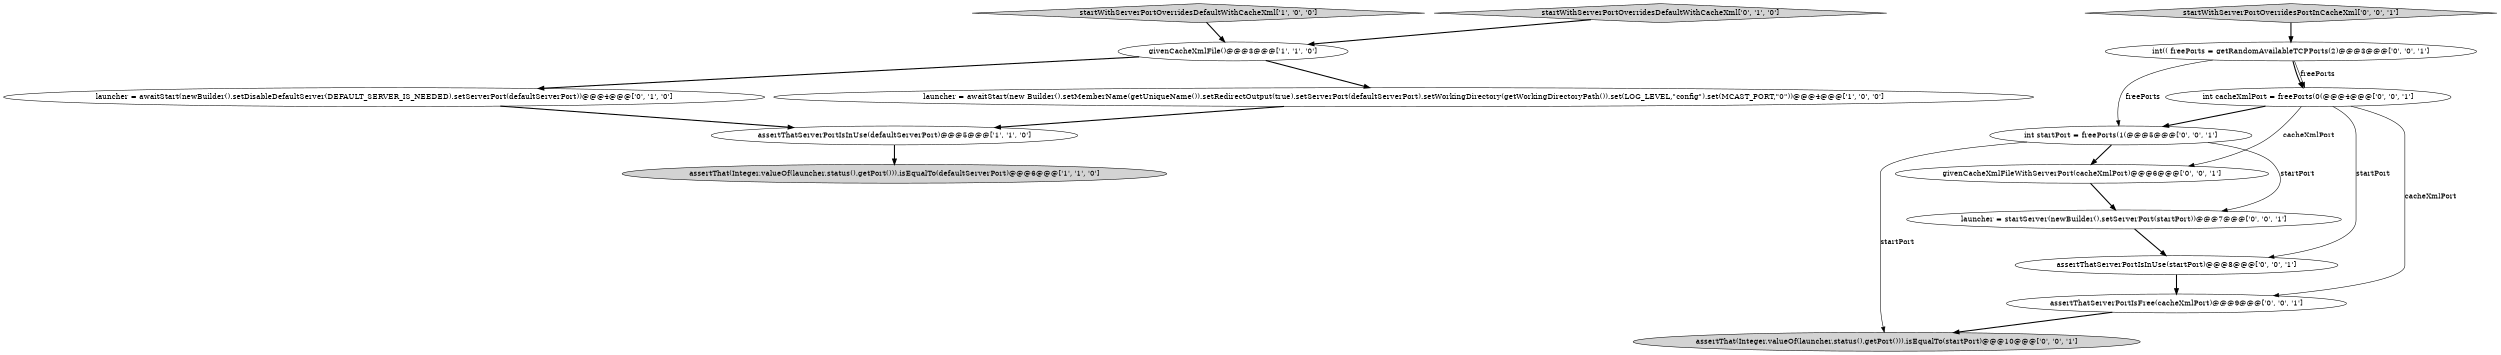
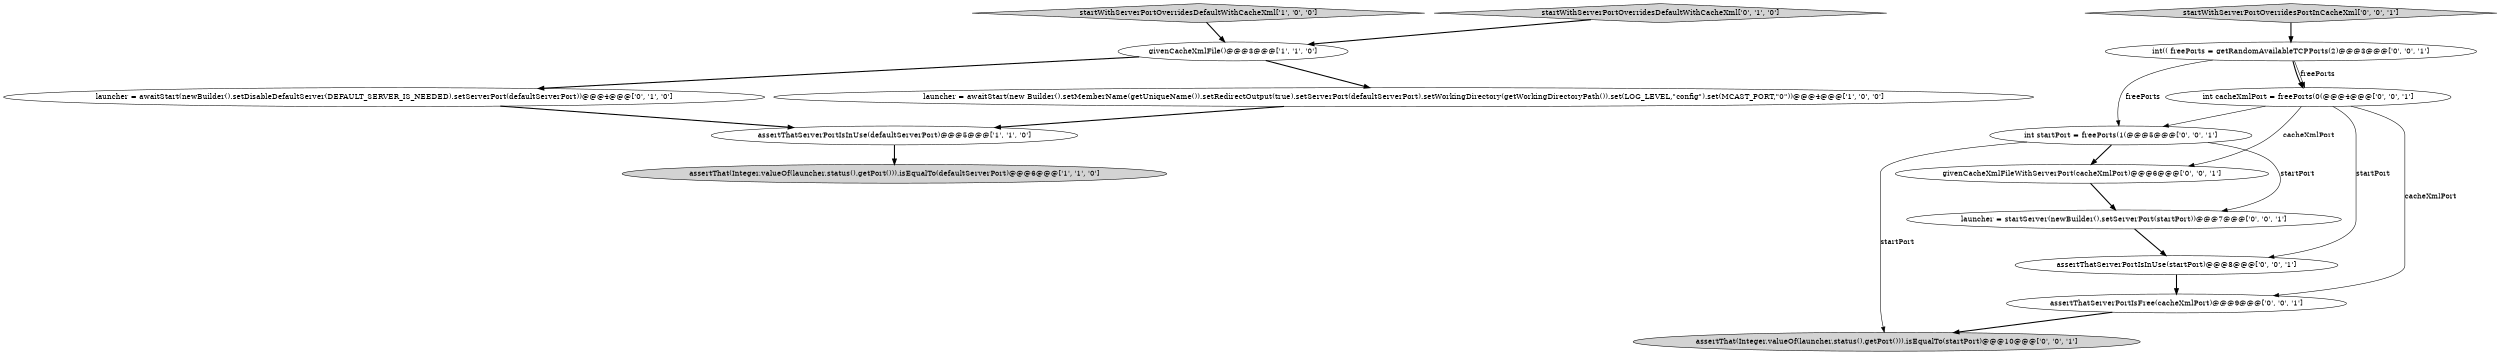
  digraph {
    fontname="DejaVu Serif"
    node [fillcolor=white fontname="DejaVu Serif" shape=ellipse style=filled]
    edge [fontname="DejaVu Serif" style=bold]
    n1 [fillcolor=lightgray label="startWithServerPortOverridesDefaultWithCacheXml['1', '0', '0']" shape=diamond]
    n2 [label="givenCacheXmlFile()@@@3@@@['1', '1', '0']"]
    n3 [label="launcher = awaitStart(newBuilder().setDisableDefaultServer(DEFAULT_SERVER_IS_NEEDED).setServerPort(defaultServerPort))@@@4@@@['0', '1', '0']"]
    n4 [label="launcher = awaitStart(new Builder().setMemberName(getUniqueName()).setRedirectOutput(true).setServerPort(defaultServerPort).setWorkingDirectory(getWorkingDirectoryPath()).set(LOG_LEVEL,\"config\").set(MCAST_PORT,\"0\"))@@@4@@@['1', '0', '0']"]
    n5 [label="givenCacheXmlFileWithServerPort(cacheXmlPort)@@@6@@@['0', '0', '1']"]
    n6 [label="launcher = startServer(newBuilder().setServerPort(startPort))@@@7@@@['0', '0', '1']"]
    n7 [label="assertThatServerPortIsInUse(startPort)@@@8@@@['0', '0', '1']"]
    n8 [label="int startPort = freePorts(1(@@@5@@@['0', '0', '1']"]
    n9 [fillcolor=lightgray label="assertThat(Integer.valueOf(launcher.status().getPort())).isEqualTo(startPort)@@@10@@@['0', '0', '1']"]
    n10 [label="assertThatServerPortIsFree(cacheXmlPort)@@@9@@@['0', '0', '1']"]
    n11 [label="assertThatServerPortIsInUse(defaultServerPort)@@@5@@@['1', '1', '0']"]
    n12 [fillcolor=lightgray label="assertThat(Integer.valueOf(launcher.status().getPort())).isEqualTo(defaultServerPort)@@@6@@@['1', '1', '0']"]
    n13 [label="int(( freePorts = getRandomAvailableTCPPorts(2)@@@3@@@['0', '0', '1']"]
    n14 [label="int cacheXmlPort = freePorts(0(@@@4@@@['0', '0', '1']"]
    n15 [fillcolor=lightgray label="startWithServerPortOverridesPortInCacheXml['0', '0', '1']" shape=diamond]
    n16 [fillcolor=lightgray label="startWithServerPortOverridesDefaultWithCacheXml['0', '1', '0']" shape=diamond]
    n1 -> n2
    n2 -> n3
    n2 -> n4
    n3 -> n11
    n4 -> n11
    n5 -> n6
    n6 -> n7
    n7 -> n10
    n8 -> n5
    n8 -> n6 [label=startPort style=solid]
    n8 -> n9 [label=startPort style=solid]
    n10 -> n9
    n11 -> n12
    n13 -> n8 [label=freePorts style=solid]
    n13 -> n14 [label=freePorts style=solid]
    n13 -> n14
    n14 -> n5 [label=cacheXmlPort style=solid]
    n14 -> n7 [label=startPort style=solid]
-   n14 -> n8
+   n14 -> n8 [style=solid]
    n14 -> n10 [label=cacheXmlPort style=solid]
    n15 -> n13
    n16 -> n2
  }
